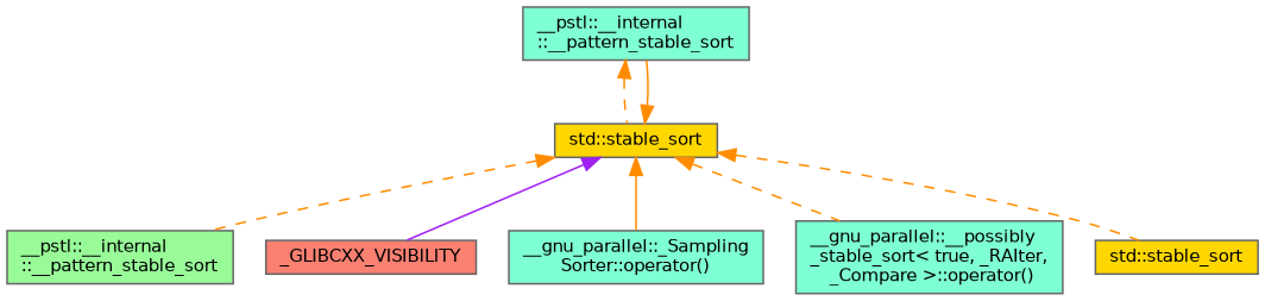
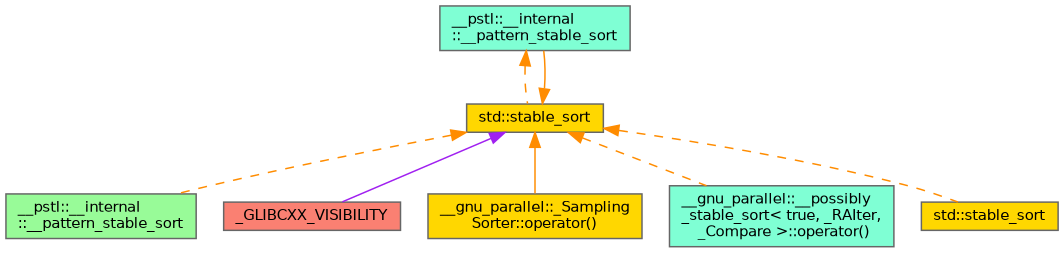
  digraph {
    rankdir=TB
    node [color=grey40 fillcolor=gold fontname=Helvetica fontsize=10 shape=box style=filled]
    edge [color=darkorange dir=back fontname=Helvetica fontsize=10 labelfontname=Helvetica labelfontsize=10 style=dashed]
    n1 [color=gray40 fillcolor=aquamarine fontcolor=black height=0.2 label="__pstl::__internal\l::__pattern_stable_sort" width=0.4]
    n2 [height=0.2 label="std::stable_sort" width=0.4]
    n3 [fillcolor=palegreen height=0.2 label="__pstl::__internal\l::__pattern_stable_sort" width=0.4]
    n4 [fillcolor=salmon height=0.2 label=_GLIBCXX_VISIBILITY width=0.4]
-   n5 [fillcolor=aquamarine height=0.2 label="__gnu_parallel::_Sampling\lSorter::operator()" width=0.4]
+   n5 [height=0.2 label="__gnu_parallel::_Sampling\lSorter::operator()" width=0.4]
    n6 [fillcolor=aquamarine height=0.2 label="__gnu_parallel::__possibly\l_stable_sort\< true, _RAIter,\l _Compare \>::operator()" width=0.4]
    n7 [height=0.2 label="std::stable_sort" width=0.4]
    n1 -> n2
    n2 -> n1 [style=solid]
    n2 -> n3
    n2 -> n4 [color=purple style=solid]
    n2 -> n5 [style=solid]
    n2 -> n6
    n2 -> n7
  }
